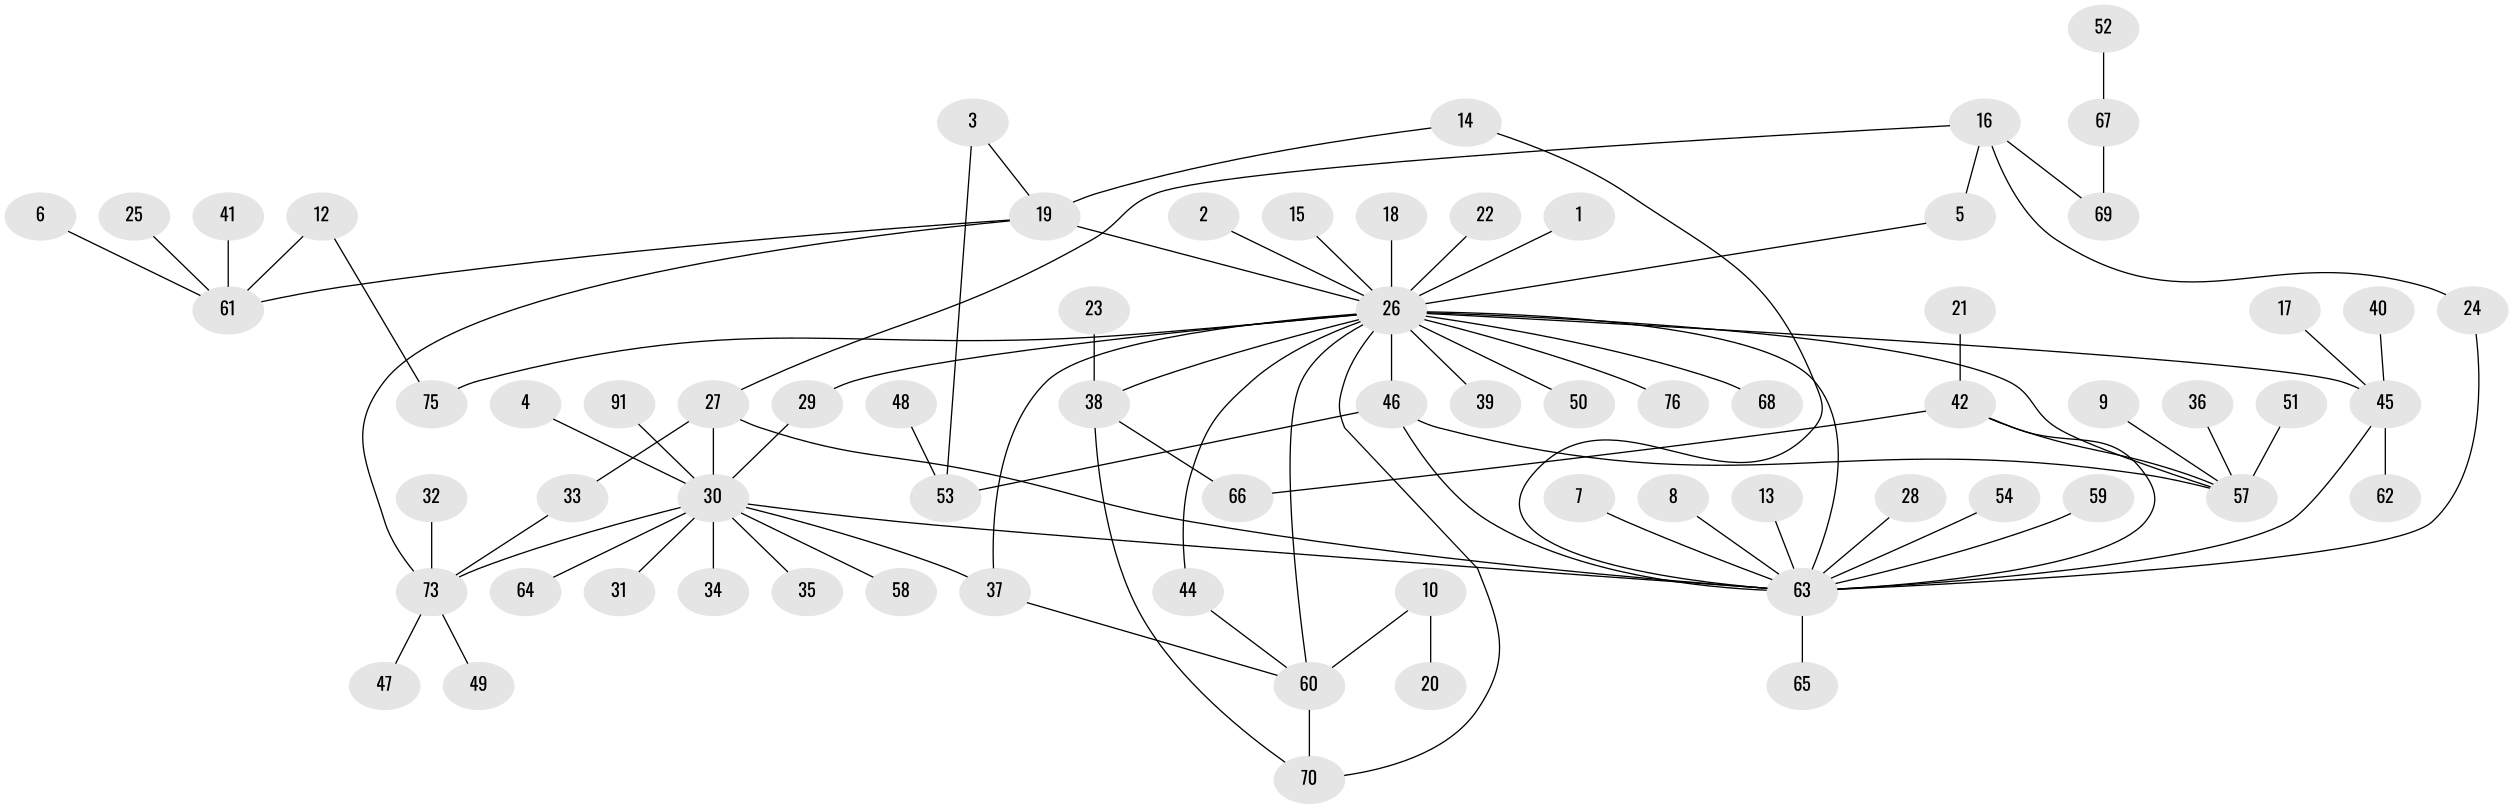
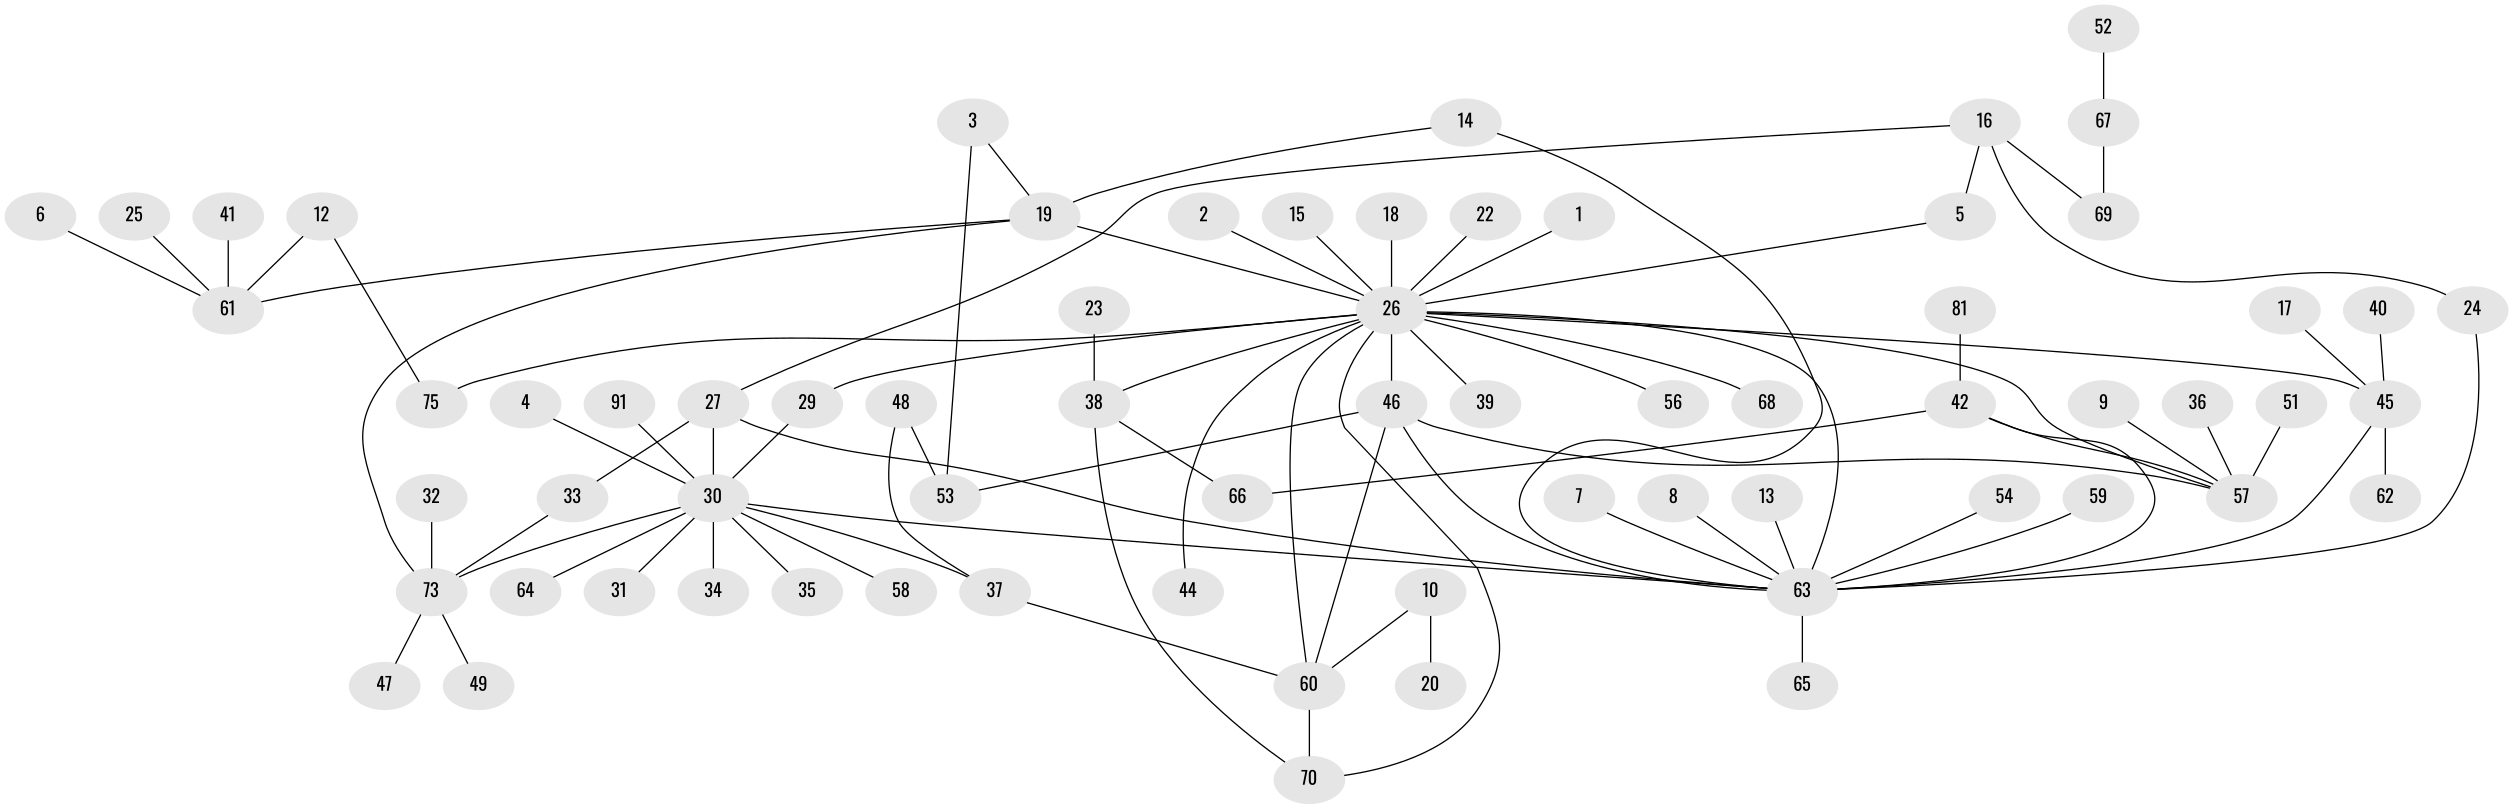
  graph {
    fontname=Oswald
    node [color=gray90 fontname=Oswald style=filled]
    edge [fontname=Oswald weight=1.0]
    1
    26
    63
    57
    60
    n6 [label=75]
    45
    38
    29
    37
    39
    44
    46
-   50
-   56 [label=76]
+   56
    68
    70
    2
    3
    19
    53
    61
    n23 [label=73]
    4
    30
    31
    34
    35
    58
    64
    5
    6
    7
    65
    8
    9
    10
    20
    n39 [label=91]
    12
    13
    14
    15
    16
    24
    27
    69
    33
    17
    62
    18
    47
    49
-   21
+   21 [label=81]
    42
    66
    22
    23
    25
-   28
    32
    36
    40
    41
    48
    51
    52
    67
    54
    59
    1 -- 26
    26 -- 63
    26 -- 57
    26 -- 60
    26 -- n6
    26 -- 45
    26 -- 38
    26 -- 29
-   26 -- 37
+   48 -- 37
    26 -- 39
    26 -- 44
    26 -- 46
-   26 -- 50
    26 -- 56
    26 -- 68
    26 -- 70
    63 -- 65
    60 -- 70
    45 -- 63
    45 -- 62
    38 -- 70
    38 -- 66
    29 -- 30
    37 -- 60
    46 -- 63
    46 -- 57
-   44 -- 60
+   46 -- 60
    46 -- 53
    2 -- 26
    3 -- 19
    3 -- 53 [weight=2.0]
    19 -- 26
    19 -- 61
    19 -- n23 [weight=2.0]
    n23 -- 47
    n23 -- 49
    4 -- 30
    30 -- 63
    30 -- 37
    30 -- n23
    30 -- 31
    30 -- 34
    30 -- 35
    30 -- 58
    30 -- 64
    5 -- 26
    6 -- 61
    7 -- 63
    8 -- 63
    9 -- 57
    10 -- 60
    10 -- 20
    n39 -- 30
    12 -- n6
    12 -- 61
    13 -- 63
    14 -- 63
    14 -- 19
    15 -- 26
    16 -- 5
    16 -- 24
    16 -- 27
    16 -- 69
    24 -- 63
    27 -- 63
    27 -- 30
    27 -- 33
    33 -- n23
    17 -- 45
    18 -- 26
    21 -- 42
    42 -- 63
    42 -- 57
    42 -- 66
    22 -- 26
    23 -- 38
    25 -- 61
-   28 -- 63
    32 -- n23
    36 -- 57
    40 -- 45
    41 -- 61
    48 -- 53
    51 -- 57
    52 -- 67
    67 -- 69
    54 -- 63
    59 -- 63
  }
